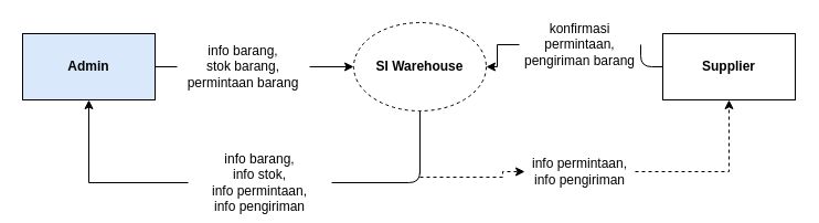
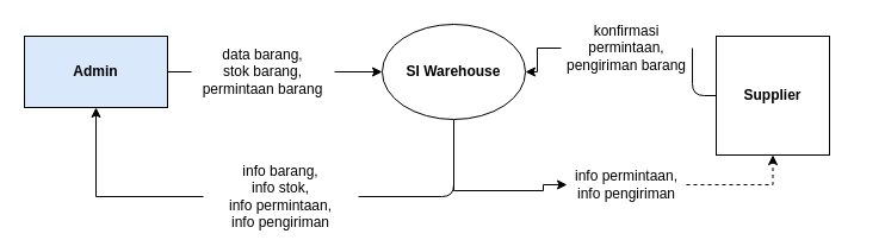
  <mxCell id="0" />
  <mxCell id="1" parent="0" />
  <mxCell id="2" style="edgeStyle=orthogonalEdgeStyle;rounded=0;orthogonalLoop=1;jettySize=auto;html=1;entryX=0.5;entryY=1;entryDx=0;entryDy=0;" edge="1" parent="1" source="12" target="7"><mxGeometry relative="1" as="geometry"><Array as="points" /></mxGeometry></mxCell>
  <mxCell id="3" style="edgeStyle=orthogonalEdgeStyle;rounded=1;orthogonalLoop=1;jettySize=auto;html=1;entryX=1;entryY=0.5;entryDx=0;entryDy=0;endArrow=none;" edge="1" parent="1" source="5" target="12"><mxGeometry relative="1" as="geometry"><Array as="points"><mxPoint x="380" y="165" /></Array></mxGeometry></mxCell>
- <mxCell id="4" style="edgeStyle=orthogonalEdgeStyle;rounded=0;orthogonalLoop=1;jettySize=auto;html=1;entryX=0;entryY=0.5;entryDx=0;entryDy=0;dashed=1;" edge="1" parent="1" source="5" target="16"><mxGeometry relative="1" as="geometry"><Array as="points"><mxPoint x="380" y="160" /><mxPoint x="455" y="160" /><mxPoint x="455" y="155" /></Array></mxGeometry></mxCell>
- <mxCell id="5" value="&lt;b&gt;SI Warehouse&lt;/b&gt;" style="ellipse;whiteSpace=wrap;html=1;dashed=1;" vertex="1" parent="1"><mxGeometry x="320" y="20" width="120" height="80" as="geometry" /></mxCell>
+ <mxCell id="4" style="edgeStyle=orthogonalEdgeStyle;rounded=0;orthogonalLoop=1;jettySize=auto;html=1;entryX=0;entryY=0.5;entryDx=0;entryDy=0;" edge="1" parent="1" source="5" target="16"><mxGeometry relative="1" as="geometry"><Array as="points"><mxPoint x="380" y="160" /><mxPoint x="455" y="160" /><mxPoint x="455" y="155" /></Array></mxGeometry></mxCell>
+ <mxCell id="5" value="&lt;b&gt;SI Warehouse&lt;/b&gt;" style="ellipse;whiteSpace=wrap;html=1;" vertex="1" parent="1"><mxGeometry x="320" y="20" width="120" height="80" as="geometry" /></mxCell>
  <mxCell id="6" style="edgeStyle=orthogonalEdgeStyle;rounded=0;orthogonalLoop=1;jettySize=auto;html=1;entryX=0;entryY=0.5;entryDx=0;entryDy=0;" edge="1" parent="1" source="11" target="5"><mxGeometry relative="1" as="geometry" /></mxCell>
  <mxCell id="7" value="&lt;b&gt;Admin&lt;/b&gt;" style="rounded=0;whiteSpace=wrap;html=1;fillColor=#dae8fc;" vertex="1" parent="1"><mxGeometry x="20" y="30" width="120" height="60" as="geometry" /></mxCell>
  <mxCell id="8" value="" style="edgeStyle=orthogonalEdgeStyle;rounded=0;orthogonalLoop=1;jettySize=auto;html=1;" edge="1" parent="1" source="14" target="5"><mxGeometry relative="1" as="geometry" /></mxCell>
- <mxCell id="9" value="&lt;b&gt;Supplier&lt;/b&gt;" style="rounded=0;whiteSpace=wrap;html=1;" vertex="1" parent="1"><mxGeometry x="600" y="30" width="120" height="60" as="geometry" /></mxCell>
+ <mxCell id="9" value="&lt;b&gt;Supplier&lt;/b&gt;" style="rounded=0;whiteSpace=wrap;html=1;" vertex="1" parent="1"><mxGeometry x="600" y="30" width="95" height="100" as="geometry" /></mxCell>
  <mxCell id="10" value="" style="rounded=1;orthogonalLoop=1;jettySize=auto;html=1;entryX=0;entryY=0.5;entryDx=0;entryDy=0;endArrow=none;" edge="1" parent="1" source="7" target="11"><mxGeometry relative="1" as="geometry"><mxPoint x="140" y="60" as="sourcePoint" /><mxPoint x="280" y="60" as="targetPoint" /></mxGeometry></mxCell>
- <mxCell id="11" value="info barang,&lt;br&gt;stok barang,&lt;br&gt;permintaan barang" style="text;html=1;strokeColor=none;fillColor=none;align=center;verticalAlign=middle;whiteSpace=wrap;rounded=0;" vertex="1" parent="1"><mxGeometry x="160" y="45" width="120" height="30" as="geometry" /></mxCell>
+ <mxCell id="11" value="data barang,&lt;br&gt;stok barang,&lt;br&gt;permintaan barang" style="text;html=1;strokeColor=none;fillColor=none;align=center;verticalAlign=middle;whiteSpace=wrap;rounded=0;" vertex="1" parent="1"><mxGeometry x="160" y="45" width="120" height="30" as="geometry" /></mxCell>
  <mxCell id="12" value="info barang,&lt;br&gt;info stok,&lt;br&gt;info permintaan,&lt;br&gt;info pengiriman" style="text;html=1;strokeColor=none;fillColor=none;align=center;verticalAlign=middle;whiteSpace=wrap;rounded=0;" vertex="1" parent="1"><mxGeometry x="170" y="150" width="130" height="30" as="geometry" /></mxCell>
  <mxCell id="13" value="" style="edgeStyle=orthogonalEdgeStyle;rounded=1;orthogonalLoop=1;jettySize=auto;html=1;endArrow=none;" edge="1" parent="1" source="9" target="14"><mxGeometry relative="1" as="geometry"><mxPoint x="550" y="60" as="sourcePoint" /><mxPoint x="440" y="60" as="targetPoint" /></mxGeometry></mxCell>
  <mxCell id="14" value="konfirmasi permintaan,&lt;br&gt;pengiriman barang" style="text;html=1;strokeColor=none;fillColor=none;align=center;verticalAlign=middle;whiteSpace=wrap;rounded=0;" vertex="1" parent="1"><mxGeometry x="470" y="25" width="110" height="30" as="geometry" /></mxCell>
  <mxCell id="15" style="edgeStyle=orthogonalEdgeStyle;rounded=0;orthogonalLoop=1;jettySize=auto;html=1;entryX=0.5;entryY=1;entryDx=0;entryDy=0;dashed=1;" edge="1" parent="1" source="16" target="9"><mxGeometry relative="1" as="geometry" /></mxCell>
  <mxCell id="16" value="info permintaan,&lt;br&gt;info pengiriman" style="text;html=1;strokeColor=none;fillColor=none;align=center;verticalAlign=middle;whiteSpace=wrap;rounded=0;" vertex="1" parent="1"><mxGeometry x="475" y="140" width="100" height="30" as="geometry" /></mxCell>
